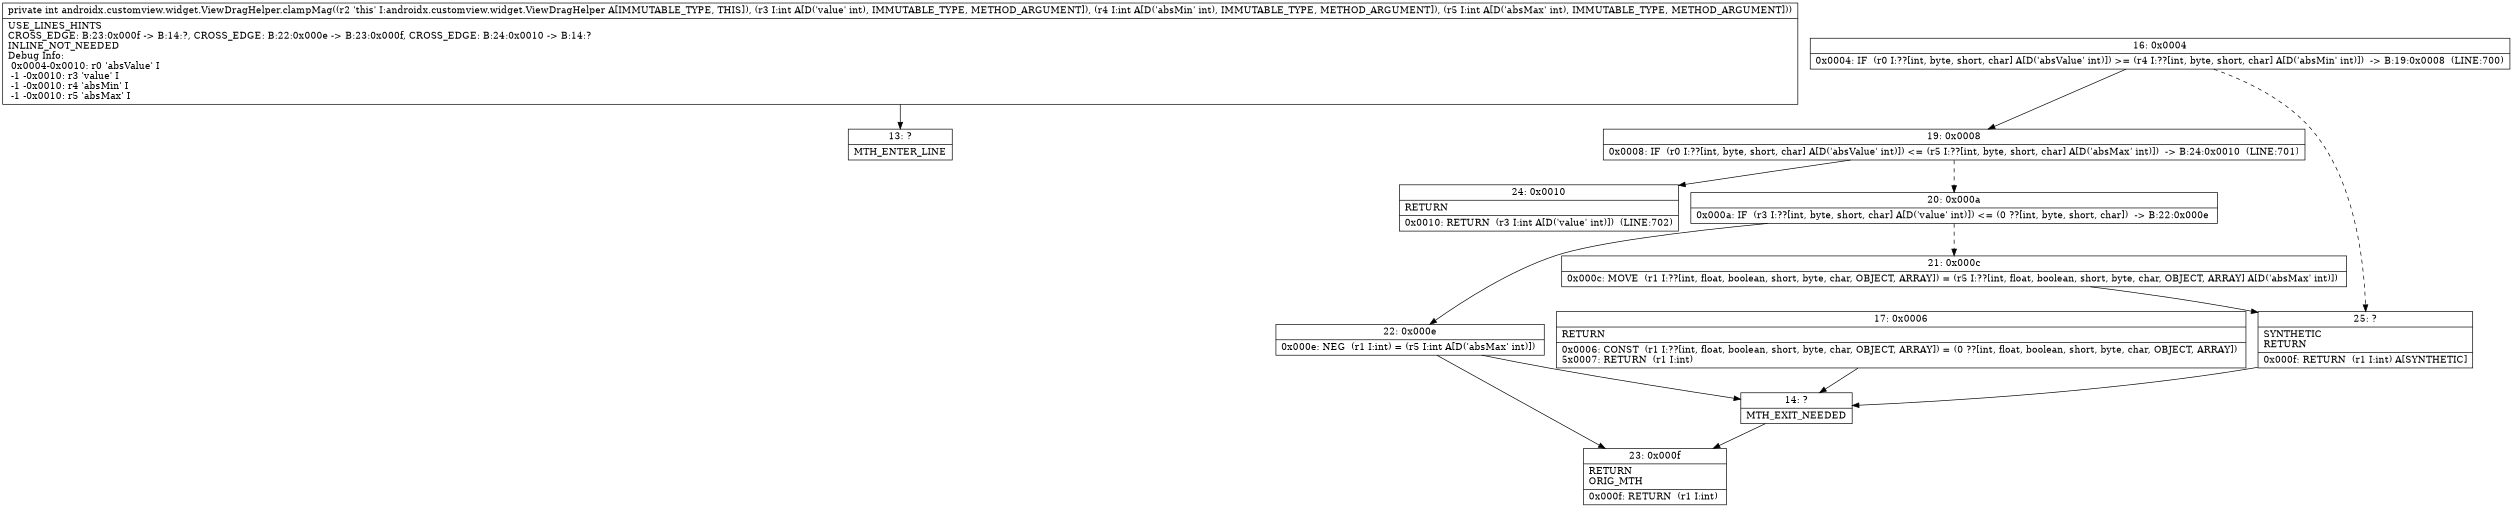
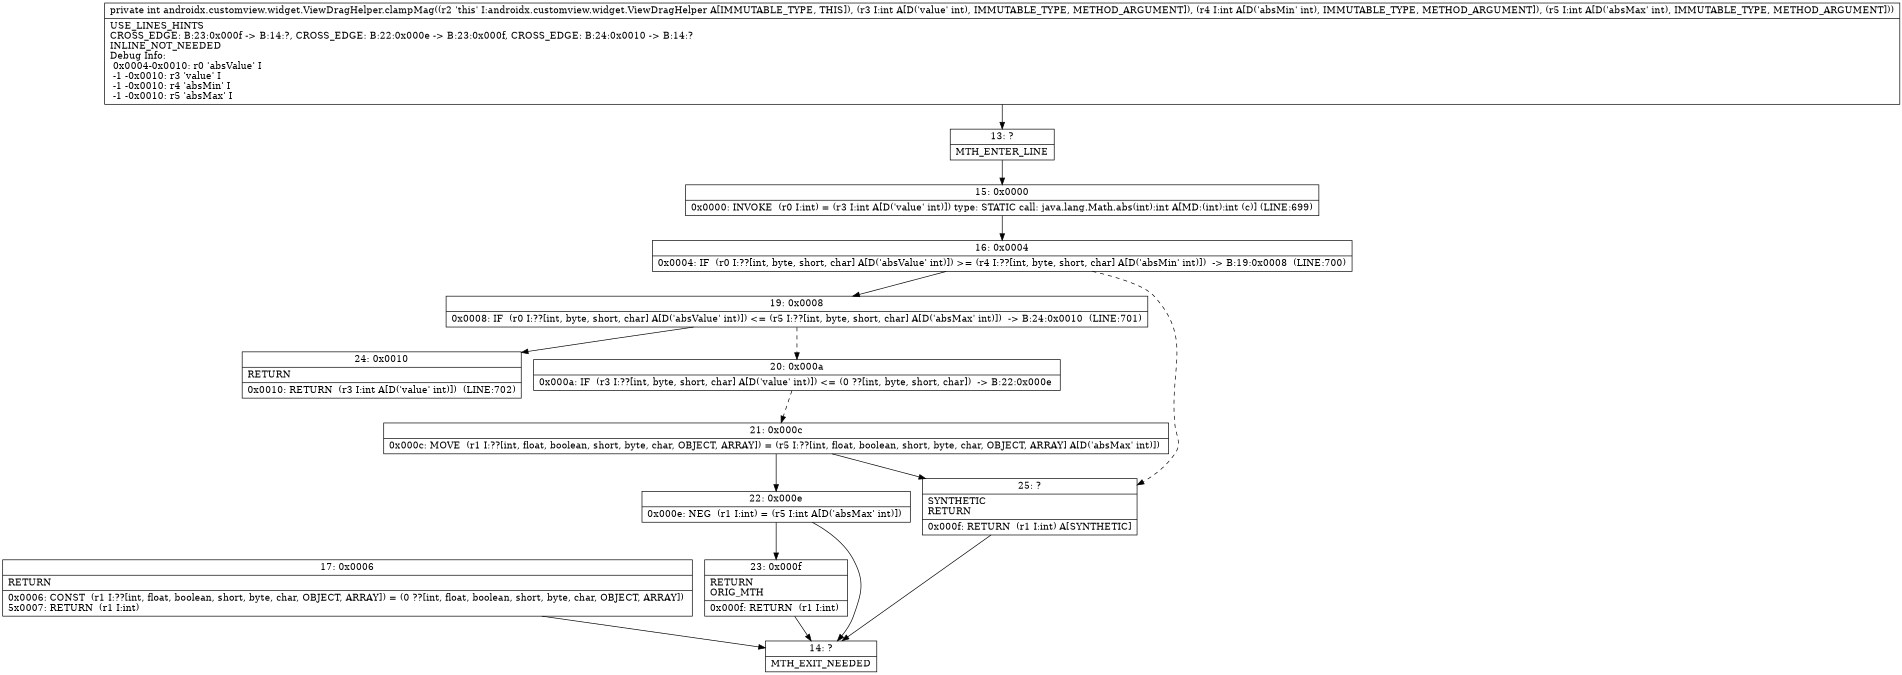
  digraph {
    node [shape=record]
    n1 [label="{13\:\ ?|MTH_ENTER_LINE\l}"]
+   n2 [label="{15\:\ 0x0000|0x0000: INVOKE  (r0 I:int) = (r3 I:int A[D('value' int)]) type: STATIC call: java.lang.Math.abs(int):int A[MD:(int):int (c)] (LINE:699)\l}"]
    n3 [label="{16\:\ 0x0004|0x0004: IF  (r0 I:??[int, byte, short, char] A[D('absValue' int)]) \>= (r4 I:??[int, byte, short, char] A[D('absMin' int)])  \-\> B:19:0x0008  (LINE:700)\l}"]
    n4 [label="{19\:\ 0x0008|0x0008: IF  (r0 I:??[int, byte, short, char] A[D('absValue' int)]) \<= (r5 I:??[int, byte, short, char] A[D('absMax' int)])  \-\> B:24:0x0010  (LINE:701)\l}"]
    n5 [label="{25\:\ ?|SYNTHETIC\lRETURN\l|0x000f: RETURN  (r1 I:int) A[SYNTHETIC]\l}"]
    n6 [label="{17\:\ 0x0006|RETURN\l|0x0006: CONST  (r1 I:??[int, float, boolean, short, byte, char, OBJECT, ARRAY]) = (0 ??[int, float, boolean, short, byte, char, OBJECT, ARRAY]) \l5x0007: RETURN  (r1 I:int) \l}"]
    n7 [label="{14\:\ ?|MTH_EXIT_NEEDED\l}"]
    n8 [label="{20\:\ 0x000a|0x000a: IF  (r3 I:??[int, byte, short, char] A[D('value' int)]) \<= (0 ??[int, byte, short, char])  \-\> B:22:0x000e \l}"]
    n9 [label="{24\:\ 0x0010|RETURN\l|0x0010: RETURN  (r3 I:int A[D('value' int)])  (LINE:702)\l}"]
    n10 [label="{21\:\ 0x000c|0x000c: MOVE  (r1 I:??[int, float, boolean, short, byte, char, OBJECT, ARRAY]) = (r5 I:??[int, float, boolean, short, byte, char, OBJECT, ARRAY] A[D('absMax' int)]) \l}"]
    n11 [label="{22\:\ 0x000e|0x000e: NEG  (r1 I:int) = (r5 I:int A[D('absMax' int)]) \l}"]
    n12 [label="{23\:\ 0x000f|RETURN\lORIG_MTH\l|0x000f: RETURN  (r1 I:int) \l}"]
    n13 [label="{private int androidx.customview.widget.ViewDragHelper.clampMag((r2 'this' I:androidx.customview.widget.ViewDragHelper A[IMMUTABLE_TYPE, THIS]), (r3 I:int A[D('value' int), IMMUTABLE_TYPE, METHOD_ARGUMENT]), (r4 I:int A[D('absMin' int), IMMUTABLE_TYPE, METHOD_ARGUMENT]), (r5 I:int A[D('absMax' int), IMMUTABLE_TYPE, METHOD_ARGUMENT]))  | USE_LINES_HINTS\lCROSS_EDGE: B:23:0x000f \-\> B:14:?, CROSS_EDGE: B:22:0x000e \-\> B:23:0x000f, CROSS_EDGE: B:24:0x0010 \-\> B:14:?\lINLINE_NOT_NEEDED\lDebug Info:\l  0x0004\-0x0010: r0 'absValue' I\l  \-1 \-0x0010: r3 'value' I\l  \-1 \-0x0010: r4 'absMin' I\l  \-1 \-0x0010: r5 'absMax' I\l}"]
+   n1 -> n2
+   n2 -> n3
    n3 -> n4
    n3 -> n5 [style=dashed]
    n4 -> n8 [style=dashed]
    n4 -> n9
    n5 -> n7
    n6 -> n7
    n8 -> n10 [style=dashed]
-   n8 -> n11
+   n10 -> n11
    n10 -> n5
    n11 -> n7
    n11 -> n12
-   n7 -> n12
+   n12 -> n7
    n13 -> n1
  }
